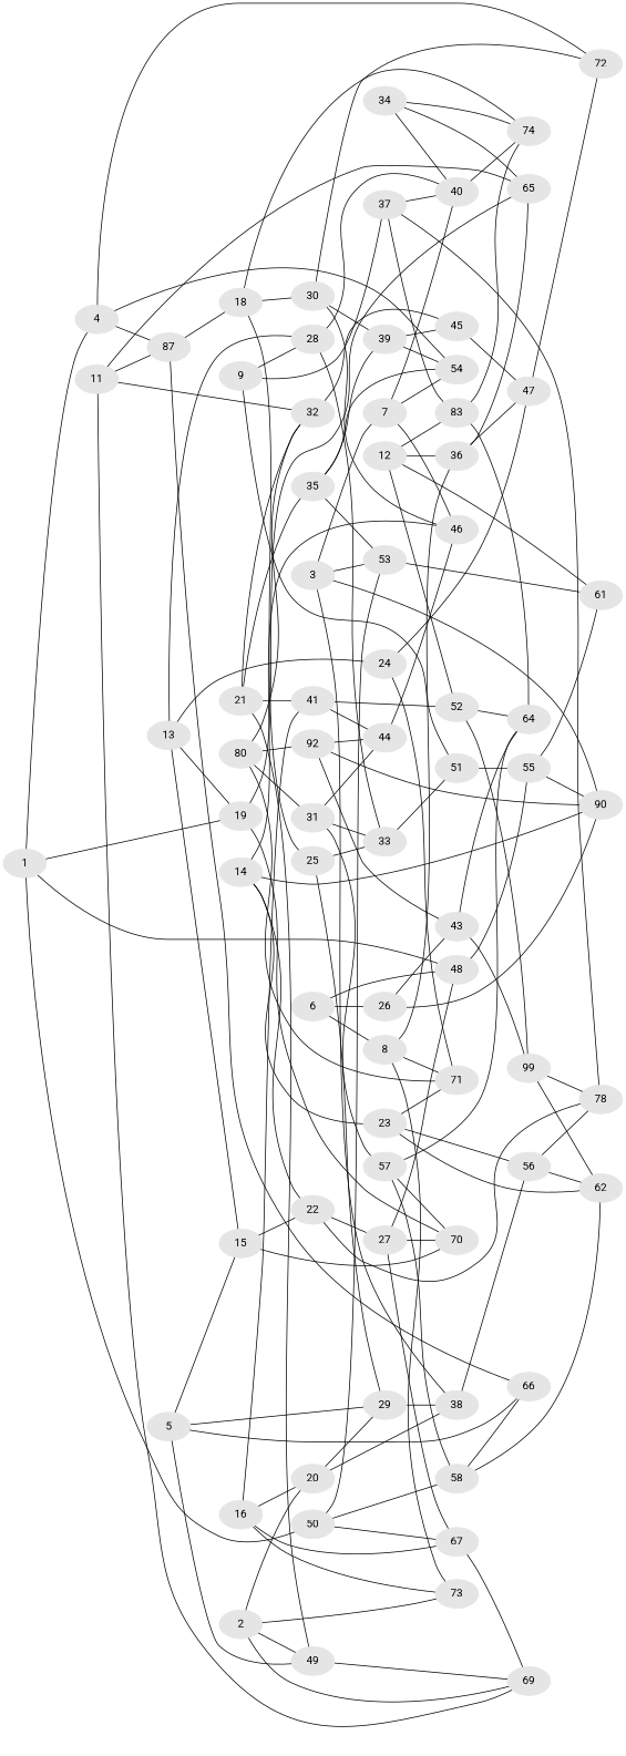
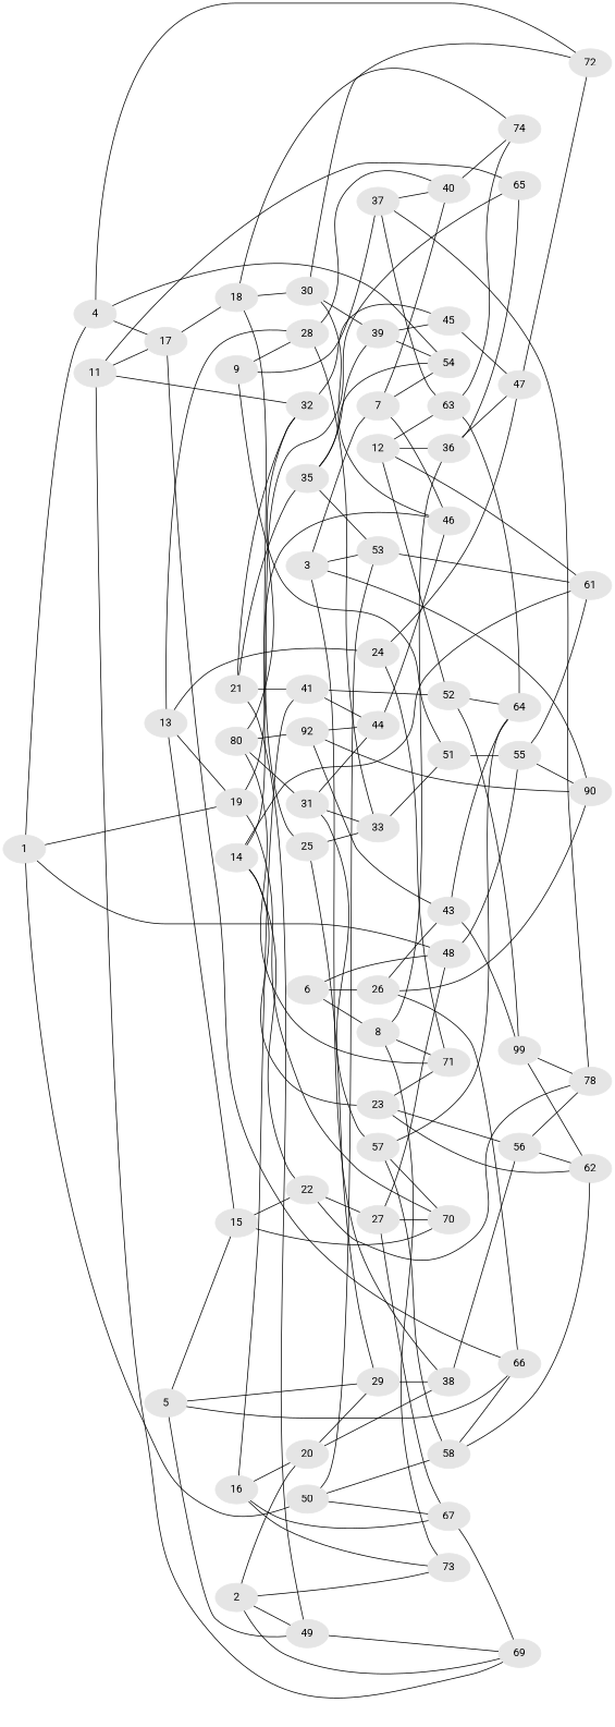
  graph {
    fontname=Roboto
    rankdir=LR
    node [color=gray90 fontname=Roboto style=filled]
    edge [fontname=Roboto]
    1
    4
    19
    48
    50
-   17 [label=87]
+   17
    54
    72
    65
    70
    55
    53
    67
    58
    2
    20
    49
    69
    73
    38
    29
    3
    7
    n24 [label=90]
    46
    40
    56
    61
    66
    18
    5
    15
    22
    6
    8
    26
    36
    71
    43
    51
    45
    47
    9
    28
    37
    33
-   63 [label=83]
+   63
    n48 [label=78]
    n49 [label=80]
    31
    32
    n52 [label=92]
    44
    57
    11
    12
    52
    n58 [label=99]
    64
    74
    13
    24
    14
    23
    27
    62
    16
    41
    25
    30
    39
    21
    35
-   34
    1 -- 4
    1 -- 19
    1 -- 48
    1 -- 50
    4 -- 17
    4 -- 54
    4 -- 72
    19 -- 65
    19 -- 70
    48 -- 55
    50 -- 53
    50 -- 67
    50 -- 58
    17 -- 66
    17 -- 18
    55 -- n24
    55 -- 61
    53 -- 61
    67 -- 69
    58 -- 66
    58 -- 62
    2 -- 20
    2 -- 49
    2 -- 69
    2 -- 73
    20 -- 38
    20 -- 29
    49 -- 69
    38 -- 56
    29 -- 38
    3 -- 53
    3 -- 38
    3 -- 7
    3 -- n24
    7 -- 54
    7 -- 46
    7 -- 40
    40 -- 74
    56 -- n48
    56 -- 62
    18 -- 74
    18 -- 25
    18 -- 30
    5 -- 49
    5 -- 29
    5 -- 66
    5 -- 15
    15 -- 70
    15 -- 22
    22 -- n48
    22 -- 27
    6 -- 48
    6 -- 8
    6 -- 26
    8 -- 73
    8 -- 36
    8 -- 71
    26 -- n24
+   26 -- 66
    26 -- 43
    36 -- 65
    36 -- 47
    43 -- n58
    43 -- 64
    51 -- 55
    45 -- 47
    47 -- 72
    9 -- 51
    9 -- 28
    9 -- 37
    28 -- 40
    28 -- 33
    37 -- 40
    37 -- 63
    37 -- n48
    33 -- 51
    63 -- 64
    63 -- 74
    n49 -- 71
    n49 -- 31
    n49 -- 32
    n49 -- n52
    31 -- 33
    31 -- 44
    31 -- 57
    32 -- 45
    n52 -- n24
    n52 -- 43
    n52 -- 44
    44 -- 46
    57 -- 70
    57 -- 58
    57 -- 64
    11 -- 17
    11 -- 65
    11 -- 69
    11 -- 32
    12 -- 61
    12 -- 36
    12 -- 63
    12 -- 52
    52 -- n58
    52 -- 64
    n58 -- n48
    n58 -- 62
    13 -- 19
    13 -- 15
    13 -- 28
    13 -- 24
    24 -- 71
    24 -- 47
    14 -- 46
-   14 -- n24
+   14 -- 61
    14 -- 22
    14 -- 23
    23 -- 56
    23 -- 71
    23 -- 62
    27 -- 48
    27 -- 70
    27 -- 67
    16 -- 67
    16 -- 20
    16 -- 73
    16 -- 41
    41 -- 44
    41 -- 52
    25 -- 29
    25 -- 33
    30 -- 72
    30 -- 46
    30 -- 39
    39 -- 54
    39 -- 45
    21 -- 49
    21 -- 32
    21 -- 41
    21 -- 35
    35 -- 54
    35 -- 53
    35 -- 39
-   34 -- 65
-   34 -- 40
-   34 -- 74
  }
